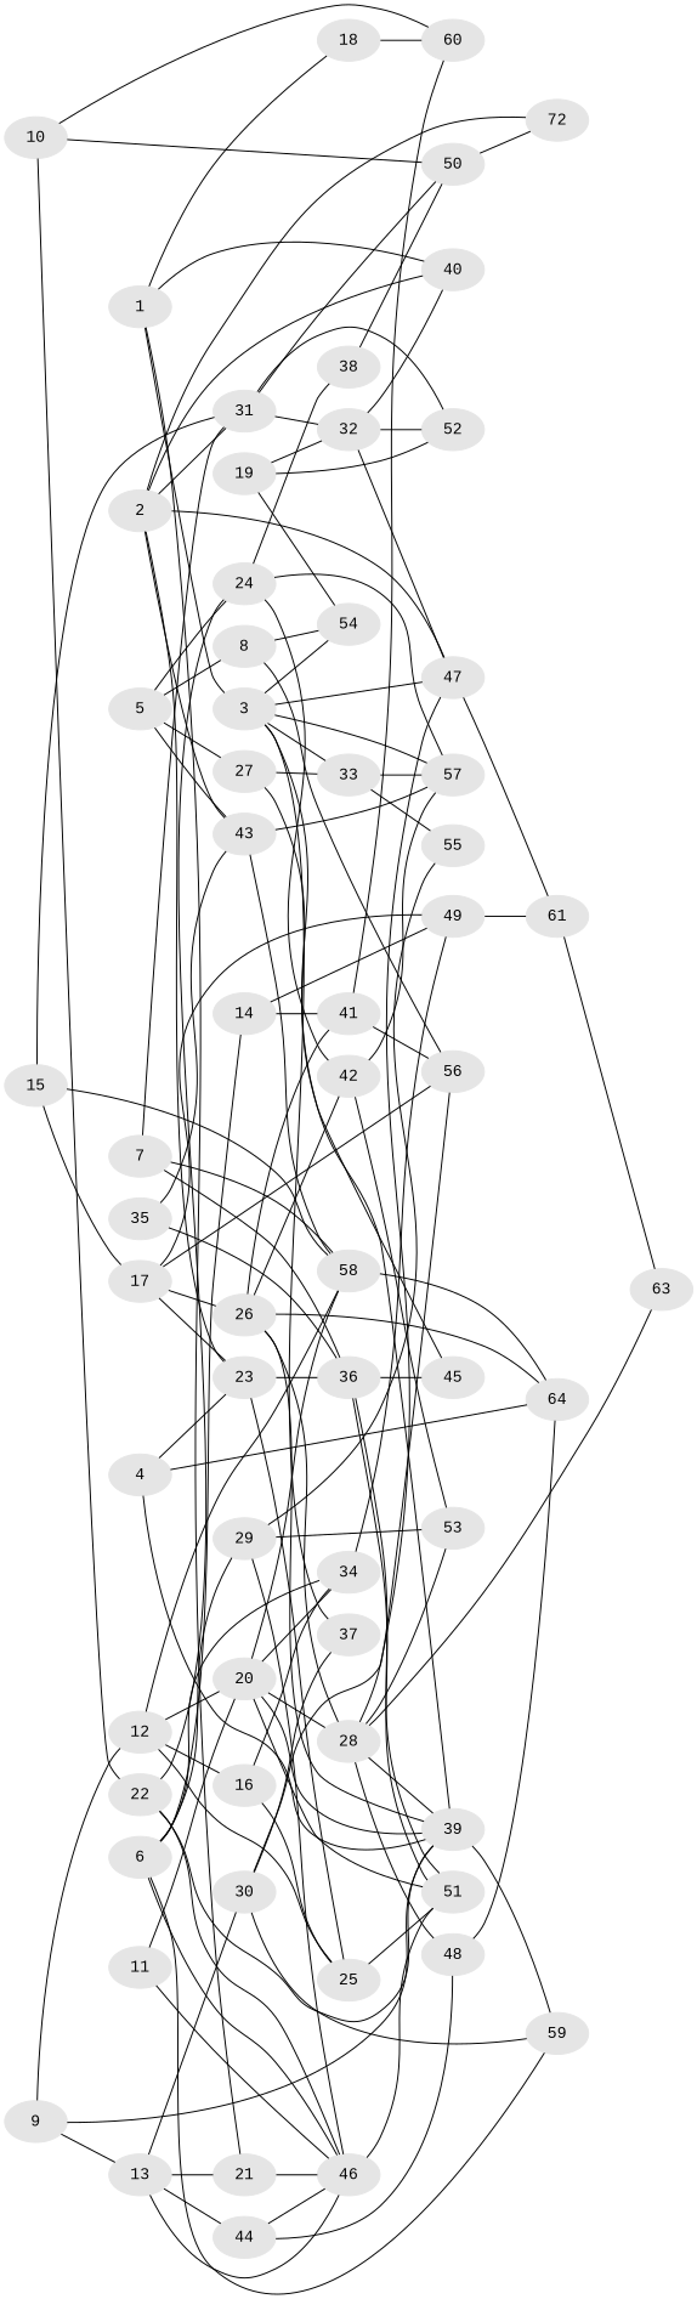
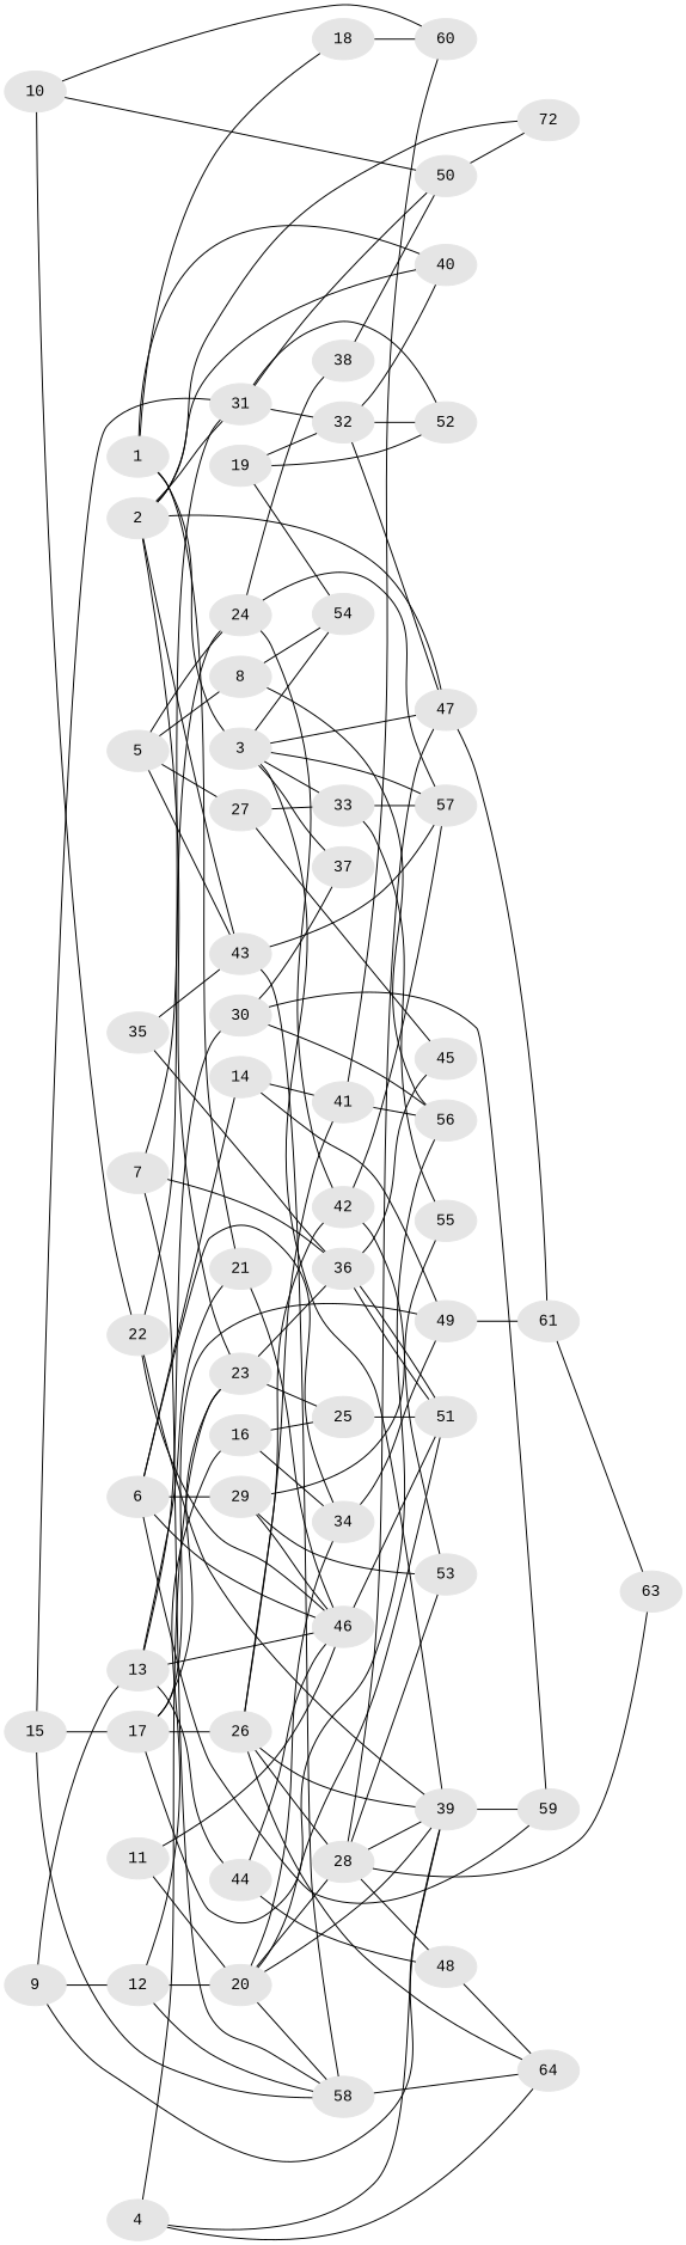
  graph {
    fontname="Liberation Mono"
    rankdir=LR
    node [color=gray90 fontname="Liberation Mono" style=filled]
    edge [fontname="Liberation Mono"]
    1
    3
    18
    21
    40
    47
    33
    37
    39
    54
    57
    60
    46
    2
    23
    31
    43
    n18 [label=72]
    36
    25
    50
    32
    52
    58
    61
    55
    59
    4
    64
    5
    8
    24
    27
    56
    38
    42
    45
    6
    14
    29
    34
    41
    49
    53
    51
    7
    9
    12
    13
    20
    16
    30
    44
    10
    22
    11
    28
    48
    15
    17
    26
    19
    63
    35
    1 -- 3
    1 -- 18
    1 -- 21
    1 -- 40
    3 -- 47
    3 -- 33
    3 -- 37
    3 -- 39
    3 -- 54
    3 -- 57
    18 -- 60
    21 -- 46
    47 -- 61
    33 -- 57
    33 -- 55
    39 -- 59
    46 -- 51
    2 -- 40
    2 -- 47
    2 -- 23
    2 -- 31
    2 -- 43
    2 -- n18
    23 -- 36
    23 -- 25
    31 -- 50
    31 -- 32
    31 -- 52
    43 -- 57
    43 -- 58
    36 -- 45
    36 -- 51
    36 -- 51
    25 -- 51
    50 -- n18
    32 -- 40
    32 -- 47
    32 -- 52
    58 -- 64
    61 -- 63
    4 -- 39
    4 -- 23
    4 -- 64
    5 -- 43
    5 -- 8
    5 -- 24
    5 -- 27
    8 -- 54
    8 -- 56
    24 -- 57
    24 -- 38
    24 -- 42
    27 -- 33
    27 -- 45
    38 -- 50
    42 -- 57
    42 -- 53
    6 -- 46
    6 -- 59
    6 -- 14
    6 -- 29
    6 -- 34
    14 -- 41
    14 -- 49
    29 -- 46
    29 -- 55
    29 -- 53
    34 -- 49
    41 -- 60
    41 -- 56
    49 -- 61
    7 -- 31
    7 -- 36
    7 -- 58
    9 -- 39
    9 -- 12
    9 -- 13
-   12 -- 25
    12 -- 58
    12 -- 20
    12 -- 16
    13 -- 21
    13 -- 46
    13 -- 30
    13 -- 44
    20 -- 39
    20 -- 58
    20 -- 34
    20 -- 51
    20 -- 28
    16 -- 25
    16 -- 34
    30 -- 37
    30 -- 59
    30 -- 56
    44 -- 46
    44 -- 48
    10 -- 60
    10 -- 50
    10 -- 22
    22 -- 39
    22 -- 46
    22 -- 24
    11 -- 46
    11 -- 20
    28 -- 47
    28 -- 39
    28 -- 53
    28 -- 48
    28 -- 63
    48 -- 64
    15 -- 31
    15 -- 58
    15 -- 17
    17 -- 23
    17 -- 56
    17 -- 49
    17 -- 26
    26 -- 39
    26 -- 64
    26 -- 42
    26 -- 41
    26 -- 28
    19 -- 54
    19 -- 32
    19 -- 52
    35 -- 43
    35 -- 36
  }
